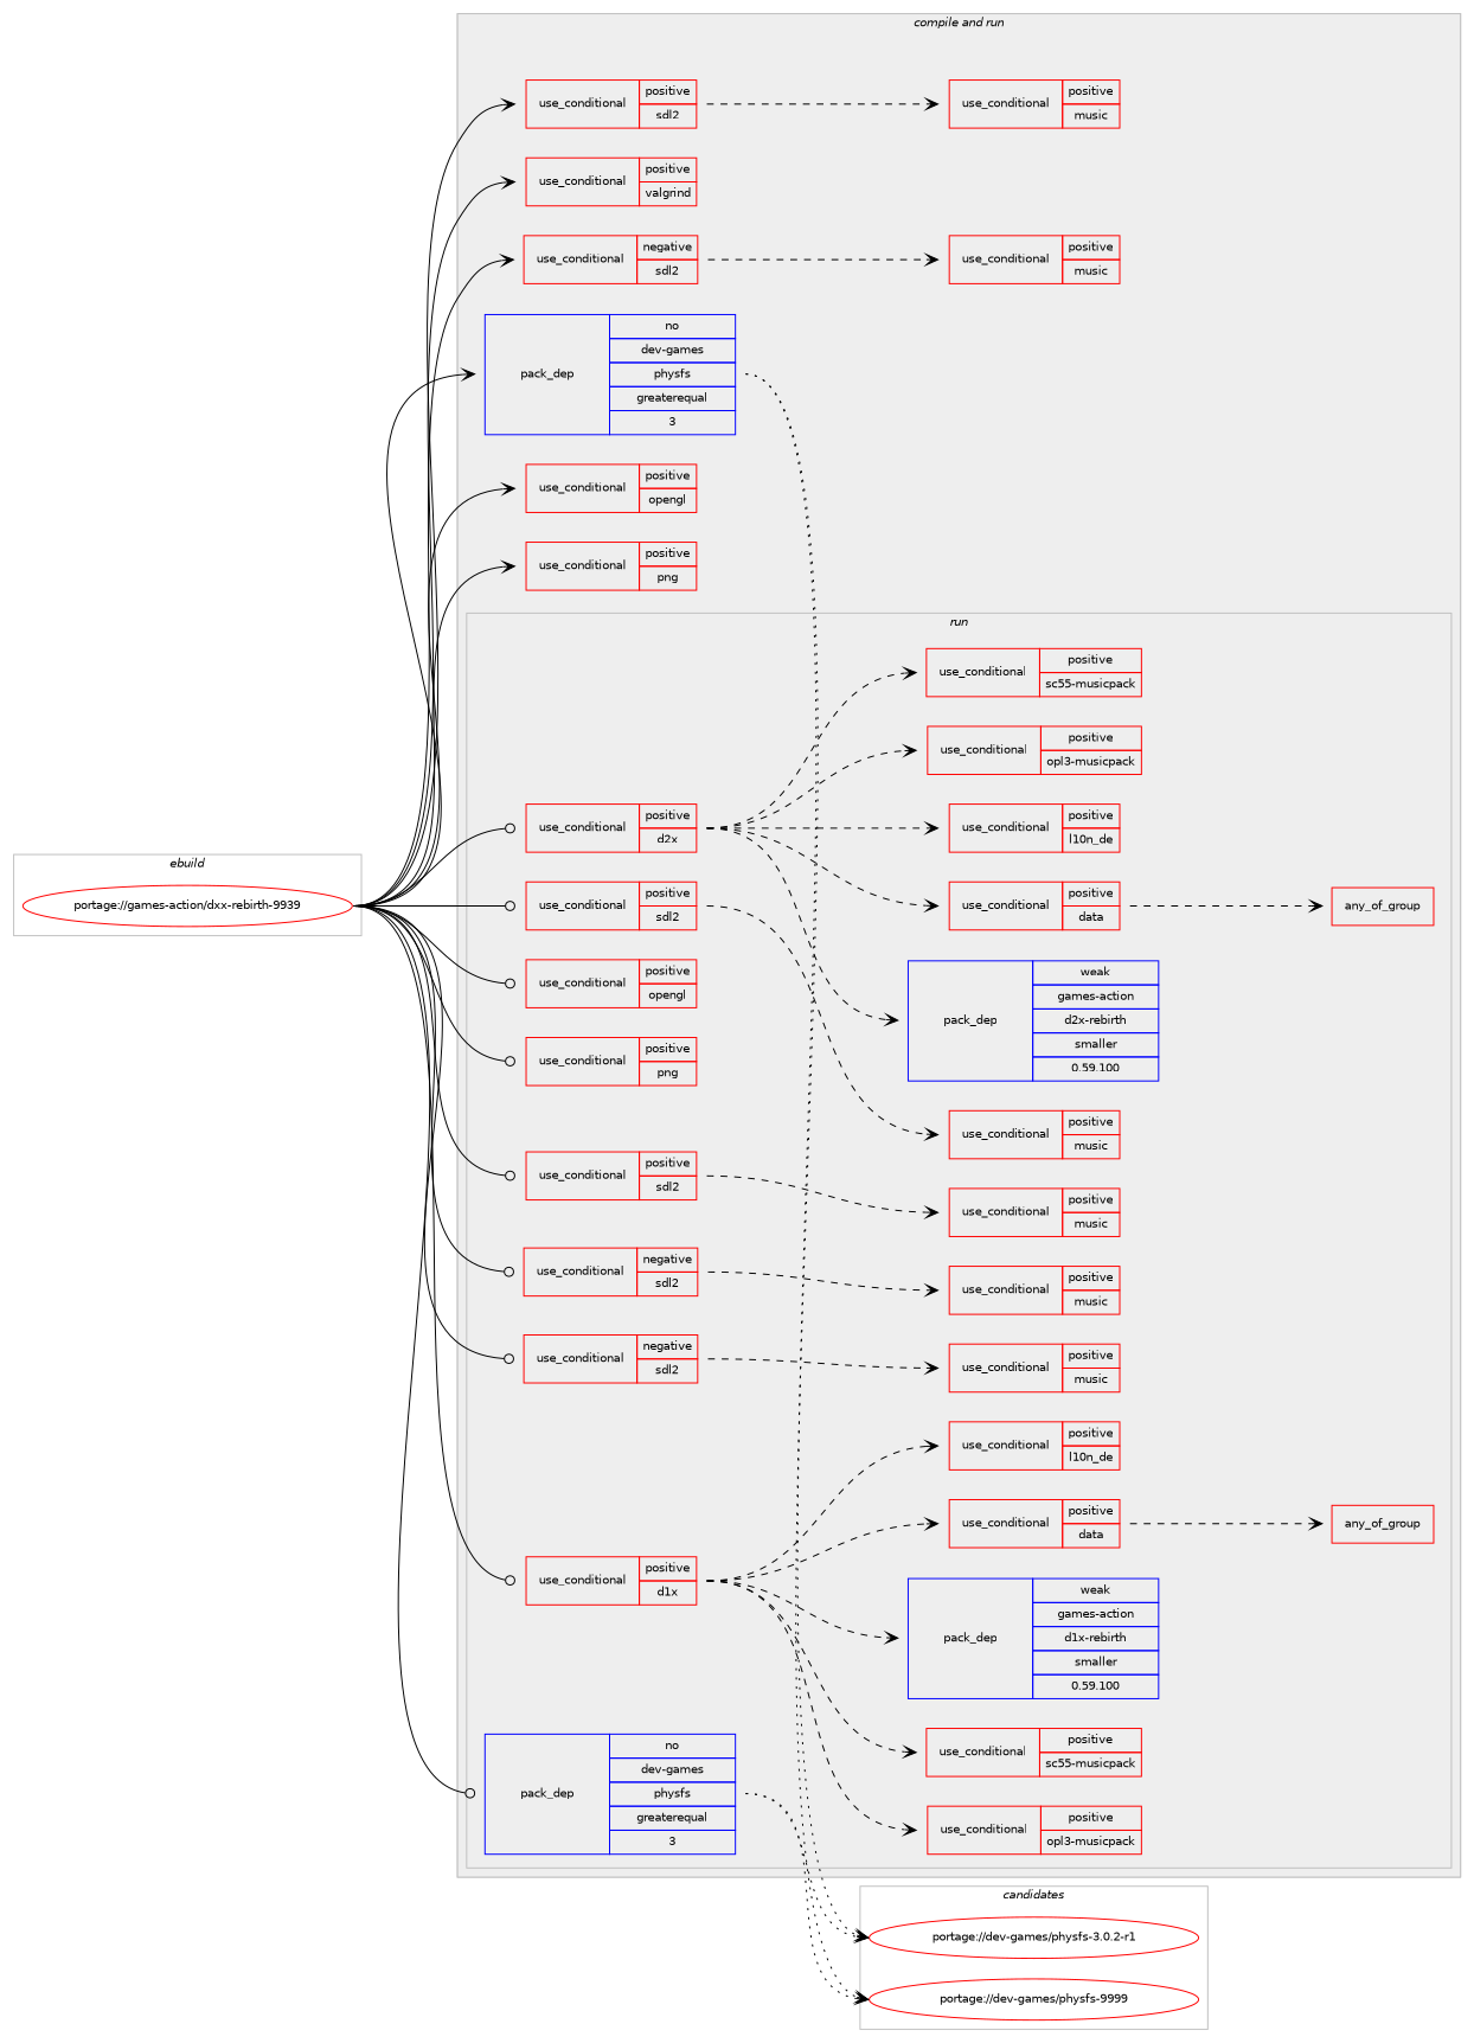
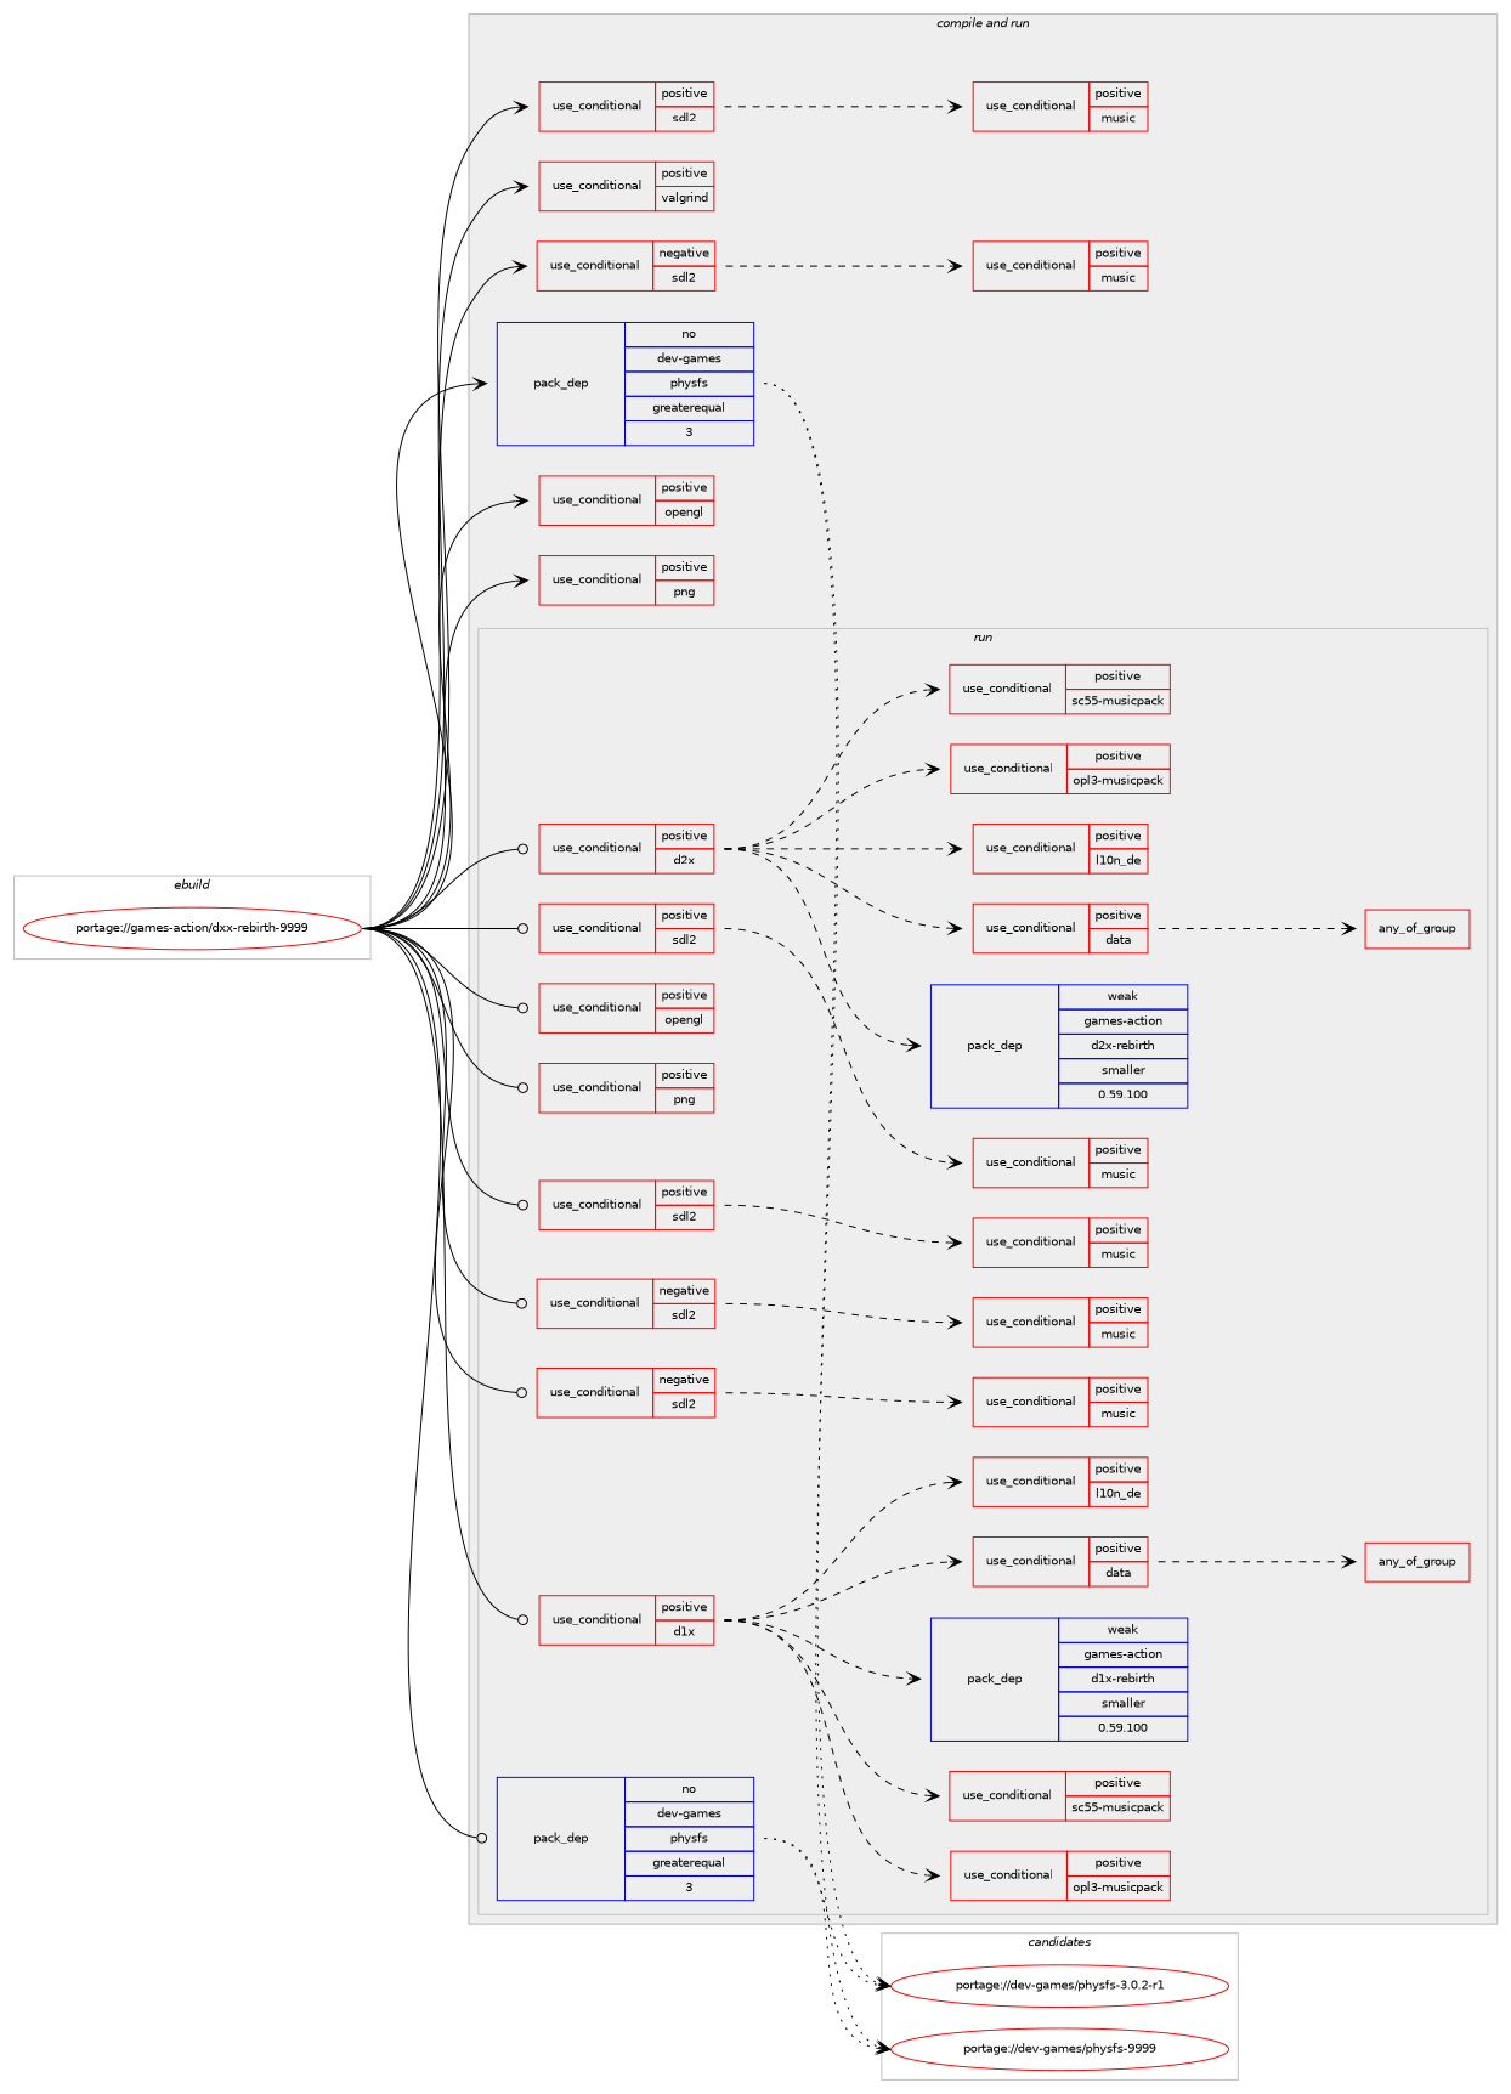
  digraph {
    compound=true
    concentrate=true
    fontname=Helvetica
    fontsize=10
    newrank=true
    rankdir=LR
    ranksep=1.5
    node [color=red fontname=Helvetica fontsize=10 shape=none]
    edge [arrowhead=vee headport=w style=dashed tailport=e weight=20]
-   n1 [label="portage://games-action/dxx-rebirth-9939" width=4 shape=""]
+   n1 [label="portage://games-action/dxx-rebirth-9999" width=4 shape=""]
    n2 [label=<<TABLE BORDER="0" CELLBORDER="1" CELLSPACING="0" CELLPADDING="4"><TR><TD ROWSPAN="3" CELLPADDING="10">use_conditional</TD></TR><TR><TD>positive</TD></TR><TR><TD>music</TD></TR></TABLE>>]
    n3 [label=<<TABLE BORDER="0" CELLBORDER="1" CELLSPACING="0" CELLPADDING="4"><TR><TD ROWSPAN="3" CELLPADDING="10">use_conditional</TD></TR><TR><TD>negative</TD></TR><TR><TD>sdl2</TD></TR></TABLE>>]
    n4 [label=<<TABLE BORDER="0" CELLBORDER="1" CELLSPACING="0" CELLPADDING="4"><TR><TD ROWSPAN="3" CELLPADDING="10">use_conditional</TD></TR><TR><TD>positive</TD></TR><TR><TD>opengl</TD></TR></TABLE>>]
    n5 [label=<<TABLE BORDER="0" CELLBORDER="1" CELLSPACING="0" CELLPADDING="4"><TR><TD ROWSPAN="3" CELLPADDING="10">use_conditional</TD></TR><TR><TD>positive</TD></TR><TR><TD>png</TD></TR></TABLE>>]
    n6 [label=<<TABLE BORDER="0" CELLBORDER="1" CELLSPACING="0" CELLPADDING="4"><TR><TD ROWSPAN="3" CELLPADDING="10">use_conditional</TD></TR><TR><TD>positive</TD></TR><TR><TD>music</TD></TR></TABLE>>]
    n7 [label=<<TABLE BORDER="0" CELLBORDER="1" CELLSPACING="0" CELLPADDING="4"><TR><TD ROWSPAN="3" CELLPADDING="10">use_conditional</TD></TR><TR><TD>positive</TD></TR><TR><TD>sdl2</TD></TR></TABLE>>]
    n8 [label=<<TABLE BORDER="0" CELLBORDER="1" CELLSPACING="0" CELLPADDING="4"><TR><TD ROWSPAN="3" CELLPADDING="10">use_conditional</TD></TR><TR><TD>positive</TD></TR><TR><TD>valgrind</TD></TR></TABLE>>]
    n9 [color=blue label=<<TABLE BORDER="0" CELLBORDER="1" CELLSPACING="0" CELLPADDING="4" WIDTH="220"><TR><TD ROWSPAN="6" CELLPADDING="30">pack_dep</TD></TR><TR><TD WIDTH="110">no</TD></TR><TR><TD>dev-games</TD></TR><TR><TD>physfs</TD></TR><TR><TD>greaterequal</TD></TR><TR><TD>3</TD></TR></TABLE>>]
    n10 [label=<<TABLE BORDER="0" CELLBORDER="1" CELLSPACING="0" CELLPADDING="4"><TR><TD ROWSPAN="3" CELLPADDING="10">use_conditional</TD></TR><TR><TD>positive</TD></TR><TR><TD>music</TD></TR></TABLE>>]
    n11 [label=<<TABLE BORDER="0" CELLBORDER="1" CELLSPACING="0" CELLPADDING="4"><TR><TD ROWSPAN="3" CELLPADDING="10">use_conditional</TD></TR><TR><TD>negative</TD></TR><TR><TD>sdl2</TD></TR></TABLE>>]
    n12 [label=<<TABLE BORDER="0" CELLBORDER="1" CELLSPACING="0" CELLPADDING="4"><TR><TD ROWSPAN="3" CELLPADDING="10">use_conditional</TD></TR><TR><TD>positive</TD></TR><TR><TD>music</TD></TR></TABLE>>]
    n13 [label=<<TABLE BORDER="0" CELLBORDER="1" CELLSPACING="0" CELLPADDING="4"><TR><TD ROWSPAN="3" CELLPADDING="10">use_conditional</TD></TR><TR><TD>negative</TD></TR><TR><TD>sdl2</TD></TR></TABLE>>]
    n14 [color=blue label=<<TABLE BORDER="0" CELLBORDER="1" CELLSPACING="0" CELLPADDING="4" WIDTH="220"><TR><TD ROWSPAN="6" CELLPADDING="30">pack_dep</TD></TR><TR><TD WIDTH="110">weak</TD></TR><TR><TD>games-action</TD></TR><TR><TD>d1x-rebirth</TD></TR><TR><TD>smaller</TD></TR><TR><TD>0.59.100</TD></TR></TABLE>>]
    n15 [label=<<TABLE BORDER="0" CELLBORDER="1" CELLSPACING="0" CELLPADDING="4"><TR><TD CELLPADDING="10">any_of_group</TD></TR></TABLE>>]
    n16 [label=<<TABLE BORDER="0" CELLBORDER="1" CELLSPACING="0" CELLPADDING="4"><TR><TD ROWSPAN="3" CELLPADDING="10">use_conditional</TD></TR><TR><TD>positive</TD></TR><TR><TD>data</TD></TR></TABLE>>]
    n17 [label=<<TABLE BORDER="0" CELLBORDER="1" CELLSPACING="0" CELLPADDING="4"><TR><TD ROWSPAN="3" CELLPADDING="10">use_conditional</TD></TR><TR><TD>positive</TD></TR><TR><TD>l10n_de</TD></TR></TABLE>>]
    n18 [label=<<TABLE BORDER="0" CELLBORDER="1" CELLSPACING="0" CELLPADDING="4"><TR><TD ROWSPAN="3" CELLPADDING="10">use_conditional</TD></TR><TR><TD>positive</TD></TR><TR><TD>opl3-musicpack</TD></TR></TABLE>>]
    n19 [label=<<TABLE BORDER="0" CELLBORDER="1" CELLSPACING="0" CELLPADDING="4"><TR><TD ROWSPAN="3" CELLPADDING="10">use_conditional</TD></TR><TR><TD>positive</TD></TR><TR><TD>sc55-musicpack</TD></TR></TABLE>>]
    n20 [label=<<TABLE BORDER="0" CELLBORDER="1" CELLSPACING="0" CELLPADDING="4"><TR><TD ROWSPAN="3" CELLPADDING="10">use_conditional</TD></TR><TR><TD>positive</TD></TR><TR><TD>d1x</TD></TR></TABLE>>]
    n21 [color=blue label=<<TABLE BORDER="0" CELLBORDER="1" CELLSPACING="0" CELLPADDING="4" WIDTH="220"><TR><TD ROWSPAN="6" CELLPADDING="30">pack_dep</TD></TR><TR><TD WIDTH="110">weak</TD></TR><TR><TD>games-action</TD></TR><TR><TD>d2x-rebirth</TD></TR><TR><TD>smaller</TD></TR><TR><TD>0.59.100</TD></TR></TABLE>>]
    n22 [label=<<TABLE BORDER="0" CELLBORDER="1" CELLSPACING="0" CELLPADDING="4"><TR><TD CELLPADDING="10">any_of_group</TD></TR></TABLE>>]
    n23 [label=<<TABLE BORDER="0" CELLBORDER="1" CELLSPACING="0" CELLPADDING="4"><TR><TD ROWSPAN="3" CELLPADDING="10">use_conditional</TD></TR><TR><TD>positive</TD></TR><TR><TD>data</TD></TR></TABLE>>]
    n24 [label=<<TABLE BORDER="0" CELLBORDER="1" CELLSPACING="0" CELLPADDING="4"><TR><TD ROWSPAN="3" CELLPADDING="10">use_conditional</TD></TR><TR><TD>positive</TD></TR><TR><TD>l10n_de</TD></TR></TABLE>>]
    n25 [label=<<TABLE BORDER="0" CELLBORDER="1" CELLSPACING="0" CELLPADDING="4"><TR><TD ROWSPAN="3" CELLPADDING="10">use_conditional</TD></TR><TR><TD>positive</TD></TR><TR><TD>opl3-musicpack</TD></TR></TABLE>>]
    n26 [label=<<TABLE BORDER="0" CELLBORDER="1" CELLSPACING="0" CELLPADDING="4"><TR><TD ROWSPAN="3" CELLPADDING="10">use_conditional</TD></TR><TR><TD>positive</TD></TR><TR><TD>sc55-musicpack</TD></TR></TABLE>>]
    n27 [label=<<TABLE BORDER="0" CELLBORDER="1" CELLSPACING="0" CELLPADDING="4"><TR><TD ROWSPAN="3" CELLPADDING="10">use_conditional</TD></TR><TR><TD>positive</TD></TR><TR><TD>d2x</TD></TR></TABLE>>]
    n28 [color=blue label=<<TABLE BORDER="0" CELLBORDER="1" CELLSPACING="0" CELLPADDING="4" WIDTH="220"><TR><TD ROWSPAN="6" CELLPADDING="30">pack_dep</TD></TR><TR><TD WIDTH="110">no</TD></TR><TR><TD>dev-games</TD></TR><TR><TD>physfs</TD></TR><TR><TD>greaterequal</TD></TR><TR><TD>3</TD></TR></TABLE>>]
    n29 [label=<<TABLE BORDER="0" CELLBORDER="1" CELLSPACING="0" CELLPADDING="4"><TR><TD ROWSPAN="3" CELLPADDING="10">use_conditional</TD></TR><TR><TD>positive</TD></TR><TR><TD>opengl</TD></TR></TABLE>>]
    n30 [label=<<TABLE BORDER="0" CELLBORDER="1" CELLSPACING="0" CELLPADDING="4"><TR><TD ROWSPAN="3" CELLPADDING="10">use_conditional</TD></TR><TR><TD>positive</TD></TR><TR><TD>png</TD></TR></TABLE>>]
    n31 [label=<<TABLE BORDER="0" CELLBORDER="1" CELLSPACING="0" CELLPADDING="4"><TR><TD ROWSPAN="3" CELLPADDING="10">use_conditional</TD></TR><TR><TD>positive</TD></TR><TR><TD>music</TD></TR></TABLE>>]
    n32 [label=<<TABLE BORDER="0" CELLBORDER="1" CELLSPACING="0" CELLPADDING="4"><TR><TD ROWSPAN="3" CELLPADDING="10">use_conditional</TD></TR><TR><TD>positive</TD></TR><TR><TD>sdl2</TD></TR></TABLE>>]
    n33 [label=<<TABLE BORDER="0" CELLBORDER="1" CELLSPACING="0" CELLPADDING="4"><TR><TD ROWSPAN="3" CELLPADDING="10">use_conditional</TD></TR><TR><TD>positive</TD></TR><TR><TD>music</TD></TR></TABLE>>]
    n34 [label=<<TABLE BORDER="0" CELLBORDER="1" CELLSPACING="0" CELLPADDING="4"><TR><TD ROWSPAN="3" CELLPADDING="10">use_conditional</TD></TR><TR><TD>positive</TD></TR><TR><TD>sdl2</TD></TR></TABLE>>]
    n35 [label="portage://dev-games/physfs-3.0.2-r1" width=4 shape=""]
    n36 [label="portage://dev-games/physfs-9999" width=4 shape=""]
    subgraph cluster_1 {
      color=gray
      label=<<i>ebuild</i>>
      rank=same
      n1
    }
    subgraph cluster_2 {
      color=gray
      label=<<i>dependencies</i>>
      subgraph cluster_3 {
        color=gray
        fillcolor="#eeeeee"
        label=<<i>compile</i>>
        style=filled
        subgraph sub_4 {
          color=gray
          fillcolor="#eeeeee"
          label=<<i>compile</i>>
          style=filled
          n3
          subgraph sub_5 {
            color=gray
            fillcolor="#eeeeee"
            label=<<i>compile</i>>
            style=filled
            n2
          }
        }
        subgraph sub_6 {
          color=gray
          fillcolor="#eeeeee"
          label=<<i>compile</i>>
          style=filled
          n4
        }
        subgraph sub_7 {
          color=gray
          fillcolor="#eeeeee"
          label=<<i>compile</i>>
          style=filled
          n5
        }
        subgraph sub_8 {
          color=gray
          fillcolor="#eeeeee"
          label=<<i>compile</i>>
          style=filled
          n7
          subgraph sub_9 {
            color=gray
            fillcolor="#eeeeee"
            label=<<i>compile</i>>
            style=filled
            n6
          }
        }
        subgraph sub_10 {
          color=gray
          fillcolor="#eeeeee"
          label=<<i>compile</i>>
          style=filled
          n8
        }
        subgraph sub_11 {
          color=gray
          fillcolor="#eeeeee"
          label=<<i>compile</i>>
          style=filled
          n9
        }
      }
      subgraph cluster_12 {
        color=gray
        fillcolor="#eeeeee"
        label=<<i>compile and run</i>>
        style=filled
      }
      subgraph cluster_13 {
        color=gray
        fillcolor="#eeeeee"
        label=<<i>run</i>>
        style=filled
        subgraph sub_14 {
          color=gray
          fillcolor="#eeeeee"
          label=<<i>run</i>>
          style=filled
          n11
          subgraph sub_15 {
            color=gray
            fillcolor="#eeeeee"
            label=<<i>run</i>>
            style=filled
            n10
          }
        }
        subgraph sub_16 {
          color=gray
          fillcolor="#eeeeee"
          label=<<i>run</i>>
          style=filled
          n13
          subgraph sub_17 {
            color=gray
            fillcolor="#eeeeee"
            label=<<i>run</i>>
            style=filled
            n12
          }
        }
        subgraph sub_18 {
          color=gray
          fillcolor="#eeeeee"
          label=<<i>run</i>>
          style=filled
          n20
          subgraph sub_19 {
            color=gray
            fillcolor="#eeeeee"
            label=<<i>run</i>>
            style=filled
            n14
          }
          subgraph sub_20 {
            color=gray
            fillcolor="#eeeeee"
            label=<<i>run</i>>
            style=filled
            n16
            subgraph sub_21 {
              color=gray
              fillcolor="#eeeeee"
              label=<<i>run</i>>
              style=filled
              n15
            }
          }
          subgraph sub_22 {
            color=gray
            fillcolor="#eeeeee"
            label=<<i>run</i>>
            style=filled
            n17
          }
          subgraph sub_23 {
            color=gray
            fillcolor="#eeeeee"
            label=<<i>run</i>>
            style=filled
            n18
          }
          subgraph sub_24 {
            color=gray
            fillcolor="#eeeeee"
            label=<<i>run</i>>
            style=filled
            n19
          }
        }
        subgraph sub_25 {
          color=gray
          fillcolor="#eeeeee"
          label=<<i>run</i>>
          style=filled
          n27
          subgraph sub_26 {
            color=gray
            fillcolor="#eeeeee"
            label=<<i>run</i>>
            style=filled
            n21
          }
          subgraph sub_27 {
            color=gray
            fillcolor="#eeeeee"
            label=<<i>run</i>>
            style=filled
            n23
            subgraph sub_28 {
              color=gray
              fillcolor="#eeeeee"
              label=<<i>run</i>>
              style=filled
              n22
            }
          }
          subgraph sub_29 {
            color=gray
            fillcolor="#eeeeee"
            label=<<i>run</i>>
            style=filled
            n24
          }
          subgraph sub_30 {
            color=gray
            fillcolor="#eeeeee"
            label=<<i>run</i>>
            style=filled
            n25
          }
          subgraph sub_31 {
            color=gray
            fillcolor="#eeeeee"
            label=<<i>run</i>>
            style=filled
            n26
          }
        }
        subgraph sub_32 {
          color=gray
          fillcolor="#eeeeee"
          label=<<i>run</i>>
          style=filled
          n28
        }
        subgraph sub_33 {
          color=gray
          fillcolor="#eeeeee"
          label=<<i>run</i>>
          style=filled
          n29
        }
        subgraph sub_34 {
          color=gray
          fillcolor="#eeeeee"
          label=<<i>run</i>>
          style=filled
          n30
        }
        subgraph sub_35 {
          color=gray
          fillcolor="#eeeeee"
          label=<<i>run</i>>
          style=filled
          n32
          subgraph sub_36 {
            color=gray
            fillcolor="#eeeeee"
            label=<<i>run</i>>
            style=filled
            n31
          }
        }
        subgraph sub_37 {
          color=gray
          fillcolor="#eeeeee"
          label=<<i>run</i>>
          style=filled
          n34
          subgraph sub_38 {
            color=gray
            fillcolor="#eeeeee"
            label=<<i>run</i>>
            style=filled
            n33
          }
        }
      }
    }
    subgraph cluster_39 {
      color=gray
      label=<<i>candidates</i>>
      rank=same
      subgraph sub_40 {
        color=black
        label=<<i>candidates</i>>
        nodesep=1
        rank=same
        n35
        n36
      }
      subgraph sub_41 {
        color=black
        label=<<i>candidates</i>>
        nodesep=1
        rank=same
      }
      subgraph sub_42 {
        color=black
        label=<<i>candidates</i>>
        nodesep=1
        rank=same
      }
      subgraph sub_43 {
        color=black
        label=<<i>candidates</i>>
        nodesep=1
        rank=same
        n35
        n36
      }
    }
    n1 -> n3 [style=solid]
    n1 -> n4 [style=solid]
    n1 -> n5 [style=solid]
    n1 -> n7 [style=solid]
    n1 -> n8 [style=solid]
    n1 -> n9 [style=solid]
    n1 -> n11 [arrowhead=odot style=solid]
    n1 -> n13 [arrowhead=odot style=solid]
    n1 -> n20 [arrowhead=odot style=solid]
    n1 -> n27 [arrowhead=odot style=solid]
    n1 -> n28 [arrowhead=odot style=solid]
    n1 -> n29 [arrowhead=odot style=solid]
    n1 -> n30 [arrowhead=odot style=solid]
    n1 -> n32 [arrowhead=odot style=solid]
    n1 -> n34 [arrowhead=odot style=solid]
    n3 -> n2
    n7 -> n6
    n9 -> n35 [style=dotted weight=100]
    n9 -> n36 [style=dotted weight=100]
    n11 -> n10
    n13 -> n12
    n16 -> n15
    n20 -> n14
    n20 -> n16
    n20 -> n17
    n20 -> n18
    n20 -> n19
    n23 -> n22
    n27 -> n21
    n27 -> n23
    n27 -> n24
    n27 -> n25
    n27 -> n26
    n28 -> n35 [style=dotted weight=100]
    n28 -> n36 [style=dotted weight=100]
    n32 -> n31
    n34 -> n33
  }
